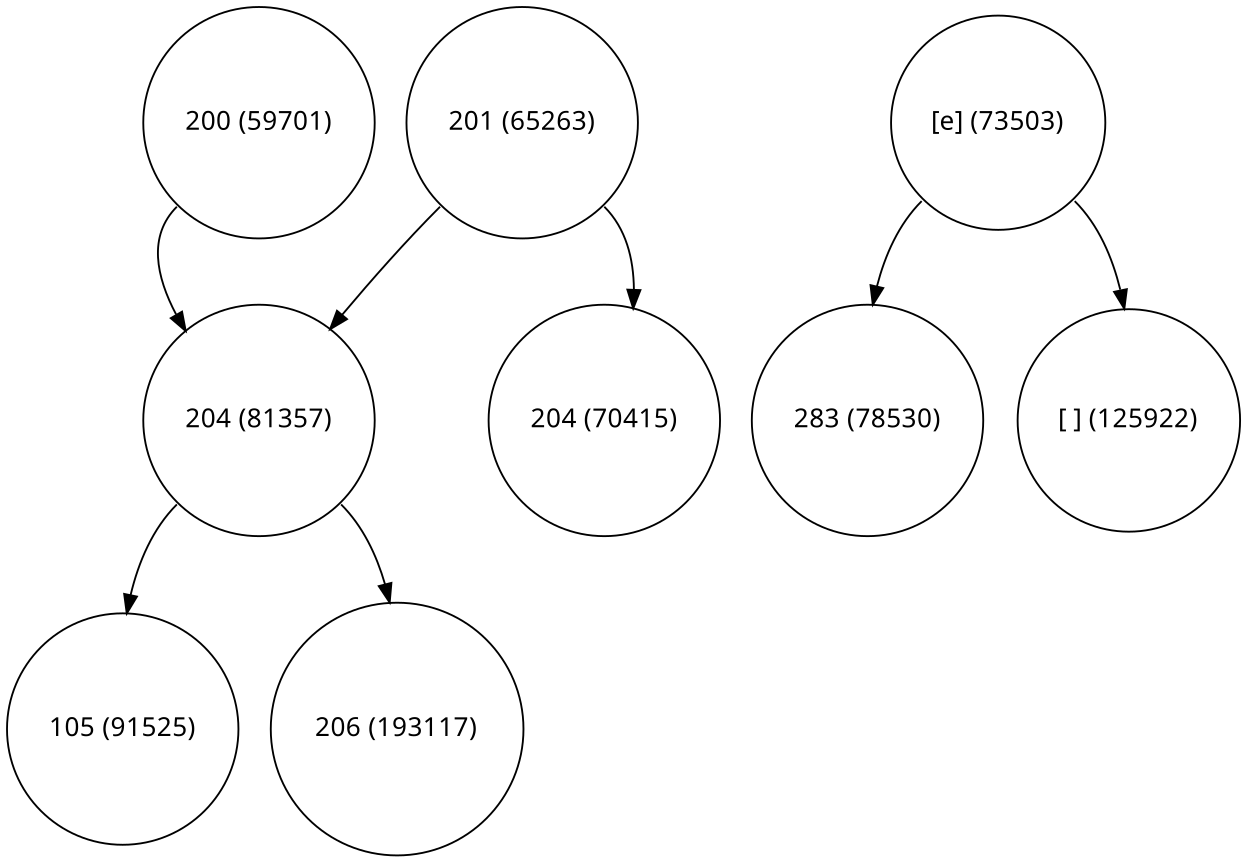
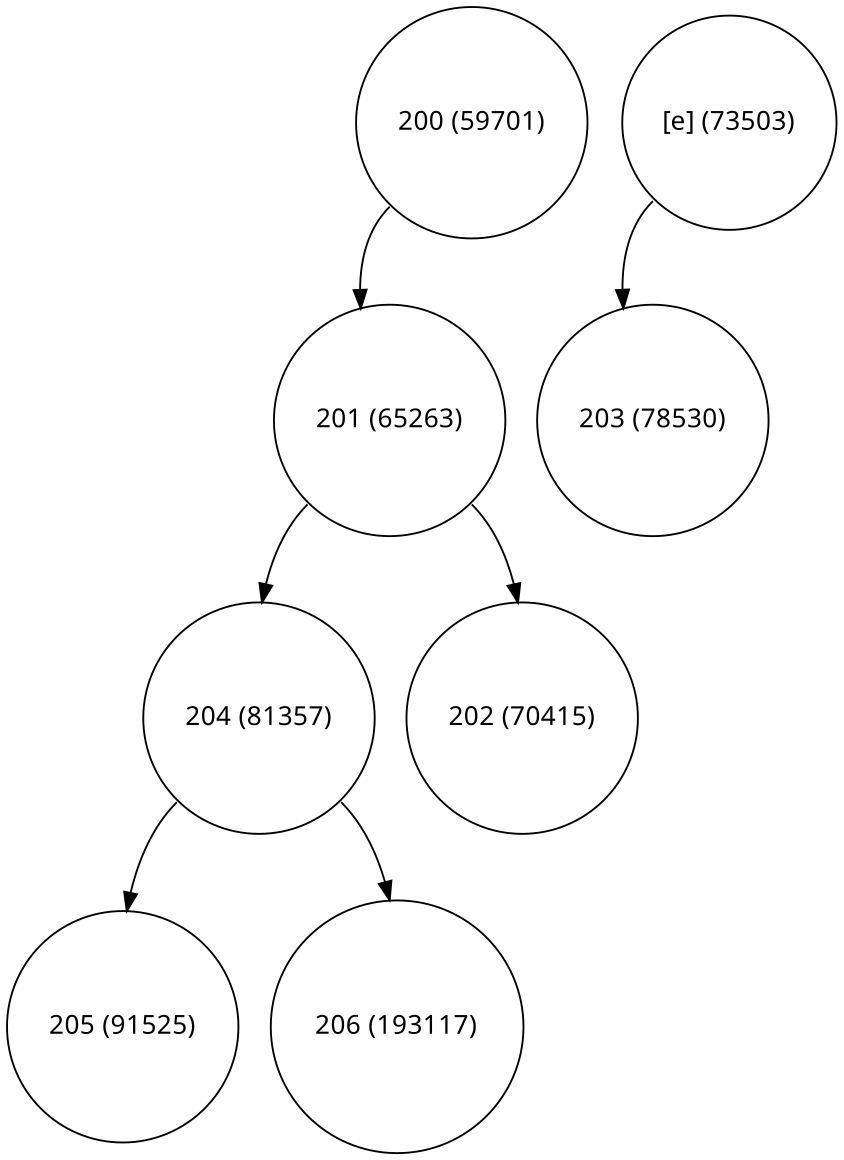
  digraph {
    fontname="Noto Sans"
    node [fontname="Noto Sans" shape=circle]
    edge [fontname="Noto Sans" tailport=sw]
    n1 [label="200 (59701)" width=0.5]
    n2 [label="201 (65263)" width=0.5]
    n3 [label="204 (81357)" width=0.5]
-   n4 [label="204 (70415)" width=0.5]
+   n4 [label="202 (70415)" width=0.5]
    n5 [label="[e] (73503)" width=0.5]
-   n6 [label="283 (78530)" width=0.5]
-   n7 [label="[ ] (125922)" width=0.5]
-   n8 [label="105 (91525)" width=0.5]
+   n6 [label="203 (78530)" width=0.5]
+   n8 [label="205 (91525)" width=0.5]
    n9 [label="206 (193117)" width=0.5]
-   n1 -> n3
+   n1 -> n2
    n2 -> n3
    n2 -> n4 [tailport=se]
    n3 -> n8
    n3 -> n9 [tailport=se]
    n5 -> n6
-   n5 -> n7 [tailport=se]
  }
